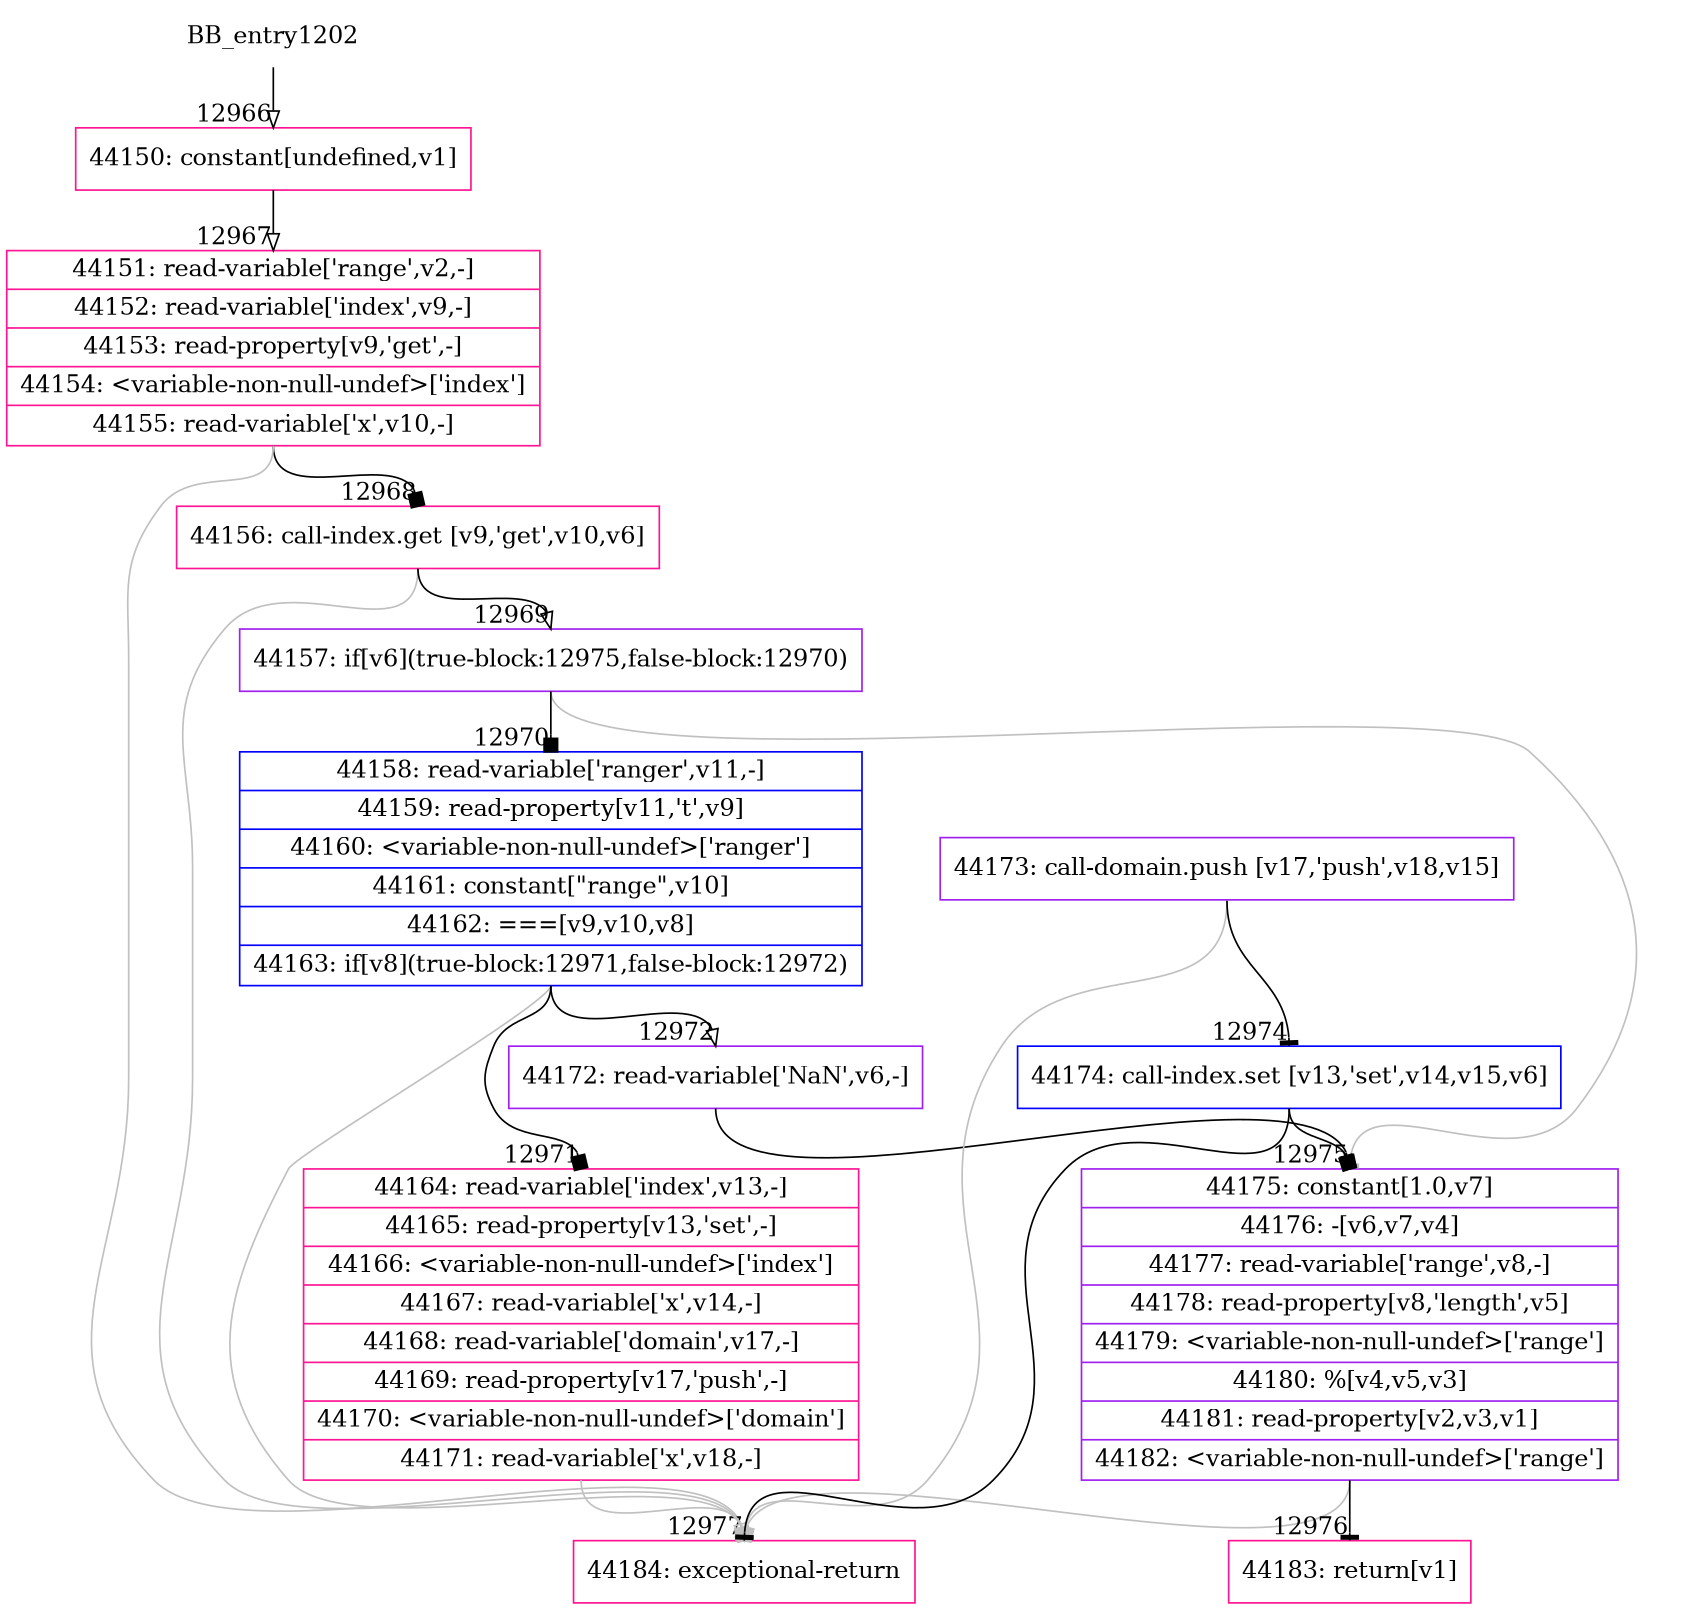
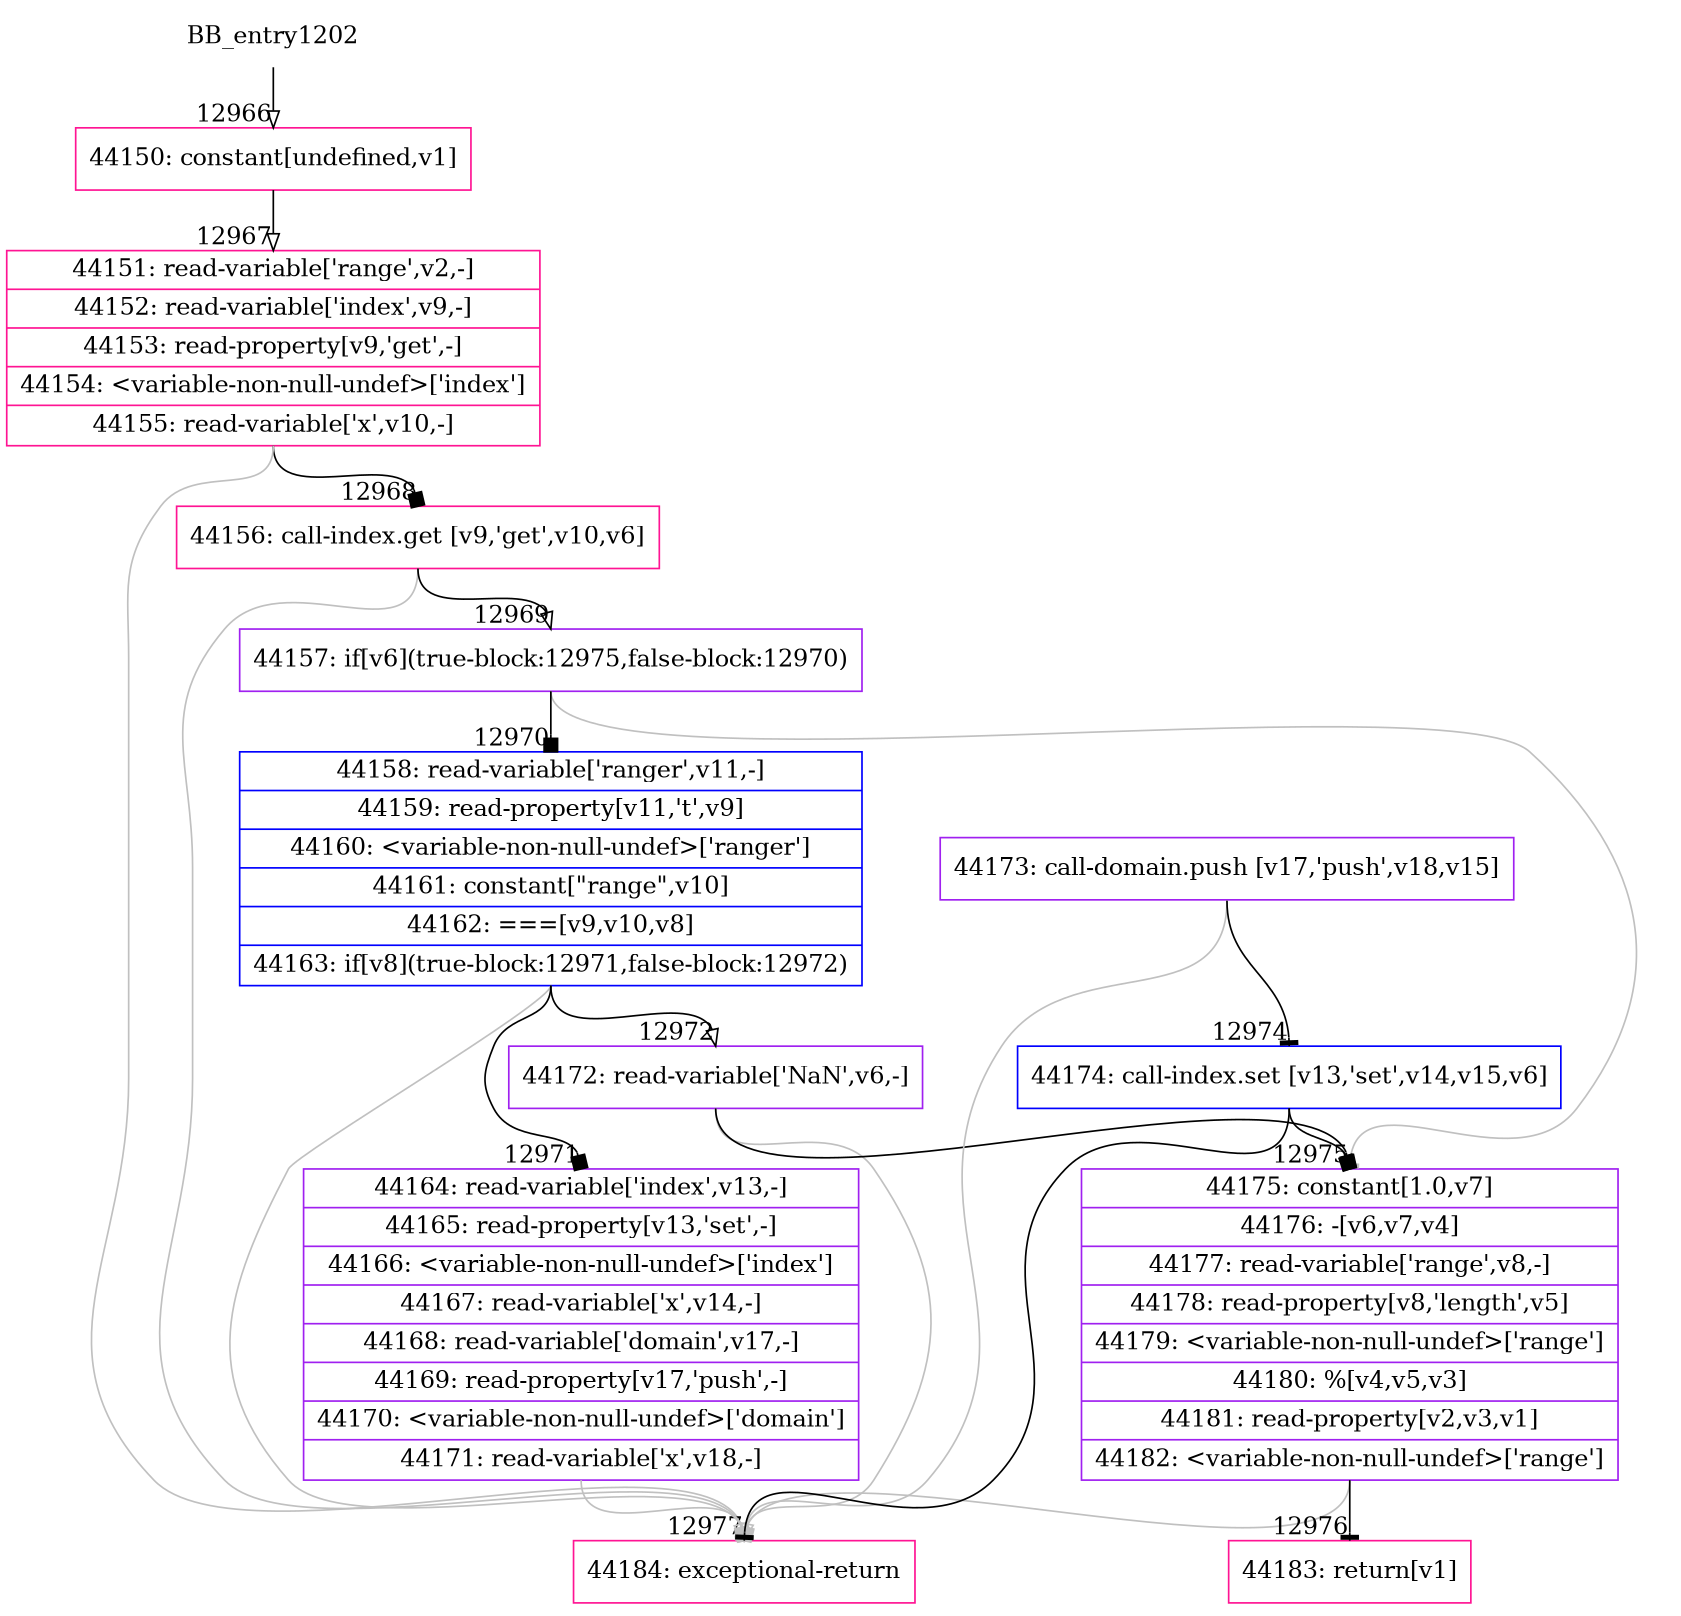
  digraph {
    rankdir=TD
    node [color=purple shape=record]
    edge [arrowhead=box headport=n tailport=s]
    BB_entry1202 [shape=none]
    n2 [color=deeppink label="{44150: constant[undefined,v1]}"]
    n3 [color=deeppink label="{44151: read-variable['range',v2,-]|44152: read-variable['index',v9,-]|44153: read-property[v9,'get',-]|44154: \<variable-non-null-undef\>['index']|44155: read-variable['x',v10,-]}"]
    n4 [color=deeppink label="{44156: call-index.get [v9,'get',v10,v6]}"]
    n5 [color=deeppink label="{44184: exceptional-return}"]
    n6 [label="{44157: if[v6](true-block:12975,false-block:12970)}"]
    n7 [label="{44175: constant[1.0,v7]|44176: -[v6,v7,v4]|44177: read-variable['range',v8,-]|44178: read-property[v8,'length',v5]|44179: \<variable-non-null-undef\>['range']|44180: %[v4,v5,v3]|44181: read-property[v2,v3,v1]|44182: \<variable-non-null-undef\>['range']}"]
    n8 [color=blue label="{44158: read-variable['ranger',v11,-]|44159: read-property[v11,'t',v9]|44160: \<variable-non-null-undef\>['ranger']|44161: constant[\"range\",v10]|44162: ===[v9,v10,v8]|44163: if[v8](true-block:12971,false-block:12972)}"]
    n9 [color=deeppink label="{44183: return[v1]}"]
-   n10 [color=deeppink label="{44164: read-variable['index',v13,-]|44165: read-property[v13,'set',-]|44166: \<variable-non-null-undef\>['index']|44167: read-variable['x',v14,-]|44168: read-variable['domain',v17,-]|44169: read-property[v17,'push',-]|44170: \<variable-non-null-undef\>['domain']|44171: read-variable['x',v18,-]}"]
+   n10 [label="{44164: read-variable['index',v13,-]|44165: read-property[v13,'set',-]|44166: \<variable-non-null-undef\>['index']|44167: read-variable['x',v14,-]|44168: read-variable['domain',v17,-]|44169: read-property[v17,'push',-]|44170: \<variable-non-null-undef\>['domain']|44171: read-variable['x',v18,-]}"]
    n11 [label="{44172: read-variable['NaN',v6,-]}"]
    n12 [label="{44173: call-domain.push [v17,'push',v18,v15]}"]
    n13 [color=blue label="{44174: call-index.set [v13,'set',v14,v15,v6]}"]
    BB_entry1202 -> n2 [arrowhead=onormal headlabel="    12966"]
    n2 -> n3 [arrowhead=onormal headlabel="      12967"]
    n3 -> n4 [headlabel="      12968"]
    n3 -> n5 [color=gray headlabel="      12977"]
    n4 -> n5 [color=gray]
    n4 -> n6 [arrowhead=onormal headlabel="      12969"]
    n6 -> n7 [arrowhead=tee color=gray headlabel="      12975"]
    n6 -> n8 [headlabel="      12970"]
    n7 -> n5 [color=gray]
    n7 -> n9 [arrowhead=tee headlabel="      12976"]
    n8 -> n5 [arrowhead=onormal color=gray]
    n8 -> n10 [headlabel="      12971"]
    n8 -> n11 [arrowhead=onormal headlabel="      12972"]
    n10 -> n5 [arrowhead=tee color=gray]
+   n11 -> n5 [arrowhead=onormal color=gray]
    n11 -> n7
    n12 -> n5 [arrowhead=tee color=gray]
    n12 -> n13 [arrowhead=tee headlabel="      12974"]
    n13 -> n5 [arrowhead=tee color=black]
    n13 -> n7
  }
